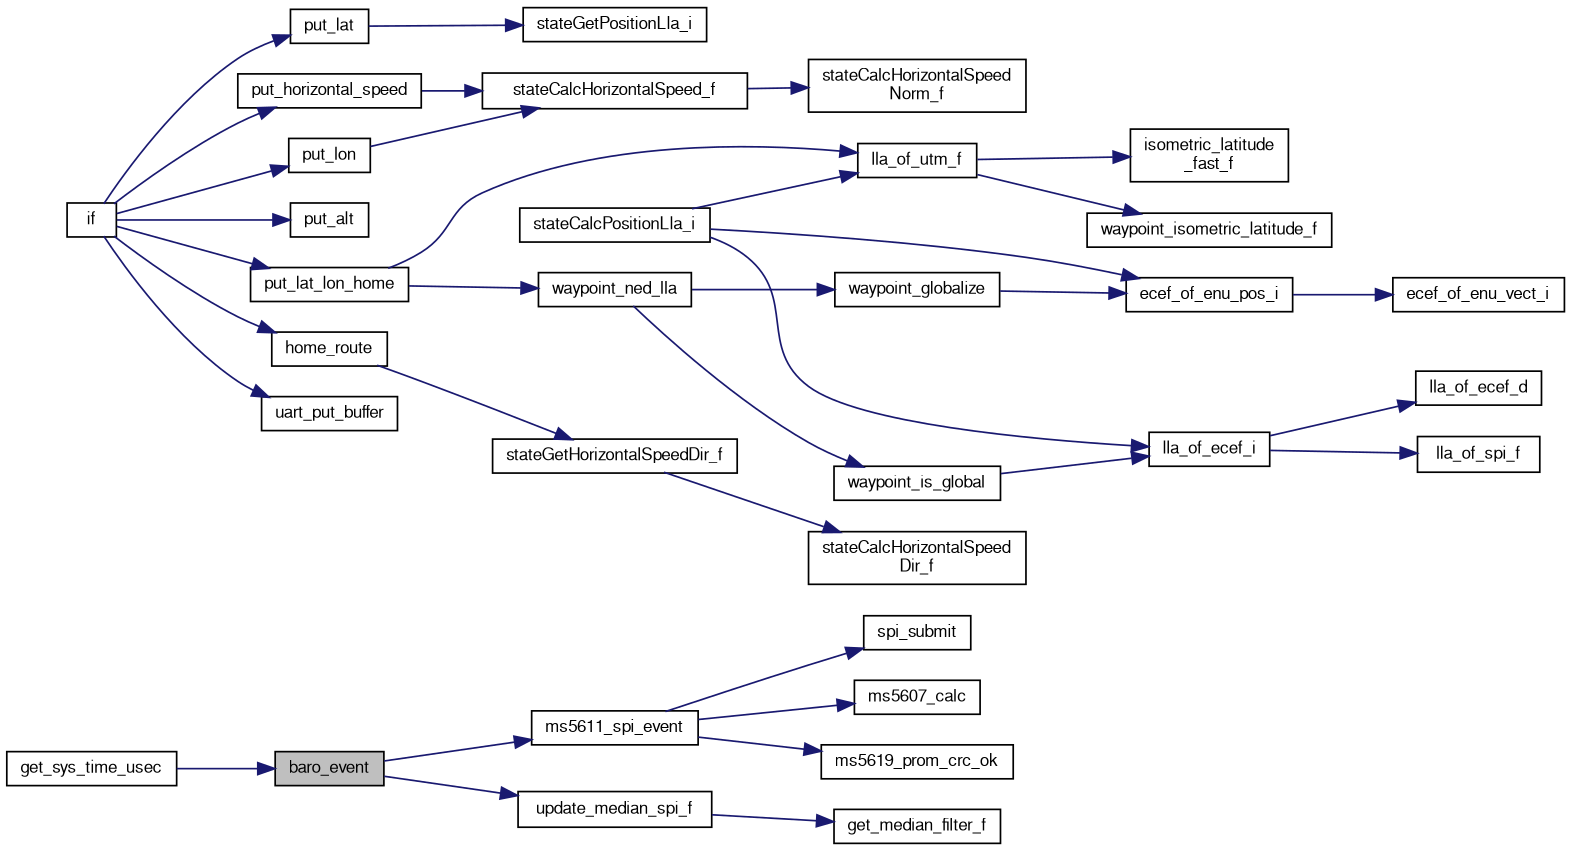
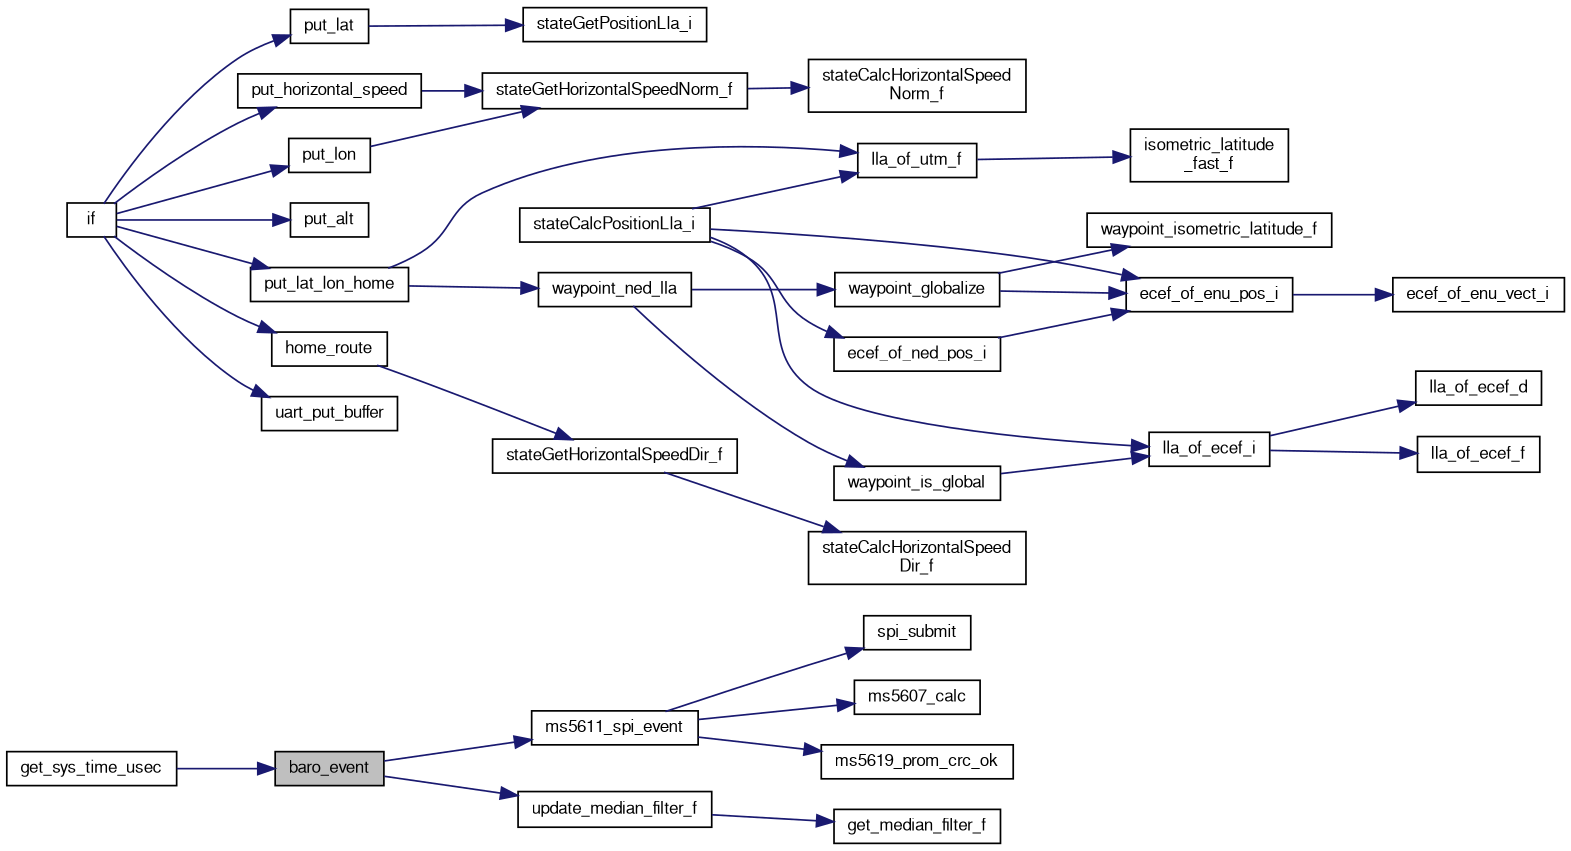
  digraph {
    rankdir=LR
    node [color=black fillcolor=white fontname=FreeSans fontsize=10 shape=record style=filled]
    edge [color=midnightblue fontname=FreeSans fontsize=10 labelfontname=FreeSans labelfontsize=10 style=solid]
    n1 [fillcolor=grey75 fontcolor=black height=0.2 label=baro_event width=0.4]
    n2 [height=0.2 label=ms5611_spi_event width=0.4]
-   n3 [height=0.2 label=update_median_spi_f width=0.4]
+   n3 [height=0.2 label=update_median_filter_f width=0.4]
    n4 [height=0.2 label=get_sys_time_usec width=0.4]
    n5 [height=0.2 label=spi_submit width=0.4]
    n6 [height=0.2 label=ms5607_calc width=0.4]
    n7 [height=0.2 label=ms5619_prom_crc_ok width=0.4]
    n8 [height=0.2 label=get_median_filter_f width=0.4]
    n9 [height=0.2 label=if width=0.4]
    n10 [height=0.2 label=put_lat width=0.4]
    n11 [height=0.2 label=put_lon width=0.4]
    n12 [height=0.2 label=put_alt width=0.4]
    n13 [height=0.2 label=put_lat_lon_home width=0.4]
    n14 [height=0.2 label=home_route width=0.4]
    n15 [height=0.2 label=put_horizontal_speed width=0.4]
    n16 [height=0.2 label=uart_put_buffer width=0.4]
    n17 [height=0.2 label=stateGetPositionLla_i width=0.4]
-   n18 [height=0.2 label=stateCalcHorizontalSpeed_f width=0.4]
+   n18 [height=0.2 label=stateGetHorizontalSpeedNorm_f width=0.4]
    n19 [height=0.2 label=lla_of_utm_f width=0.4]
    n20 [height=0.2 label=waypoint_ned_lla width=0.4]
    n21 [height=0.2 label=stateGetHorizontalSpeedDir_f width=0.4]
    n22 [height=0.2 label=stateCalcPositionLla_i width=0.4]
    n23 [height=0.2 label=lla_of_ecef_i width=0.4]
+   n24 [height=0.2 label=ecef_of_ned_pos_i width=0.4]
    n25 [height=0.2 label=ecef_of_enu_pos_i width=0.4]
-   n26 [height=0.2 label=lla_of_spi_f width=0.4]
+   n26 [height=0.2 label=lla_of_ecef_f width=0.4]
    n27 [height=0.2 label=lla_of_ecef_d width=0.4]
    n28 [height=0.2 label="isometric_latitude\l_fast_f" width=0.4]
    n29 [height=0.2 label=waypoint_isometric_latitude_f width=0.4]
    n30 [height=0.2 label=ecef_of_enu_vect_i width=0.4]
    n31 [height=0.2 label=waypoint_is_global width=0.4]
    n32 [height=0.2 label=waypoint_globalize width=0.4]
    n33 [height=0.2 label="stateCalcHorizontalSpeed\lDir_f" width=0.4]
    n34 [height=0.2 label="stateCalcHorizontalSpeed\lNorm_f" width=0.4]
    n1 -> n2
    n1 -> n3
    n2 -> n5
    n2 -> n6
    n2 -> n7
    n3 -> n8
    n4 -> n1
    n9 -> n10
    n9 -> n11
    n9 -> n12
    n9 -> n13
    n9 -> n14
    n9 -> n15
    n9 -> n16
    n10 -> n17
    n11 -> n18
    n13 -> n19
    n13 -> n20
    n14 -> n21
    n15 -> n18
    n18 -> n34
    n19 -> n28
-   n19 -> n29
+   n32 -> n29
    n20 -> n31
    n20 -> n32
    n21 -> n33
    n22 -> n19
    n22 -> n23
+   n22 -> n24
    n22 -> n25
    n23 -> n26
    n23 -> n27
+   n24 -> n25
    n25 -> n30
    n31 -> n23
    n32 -> n25
  }
